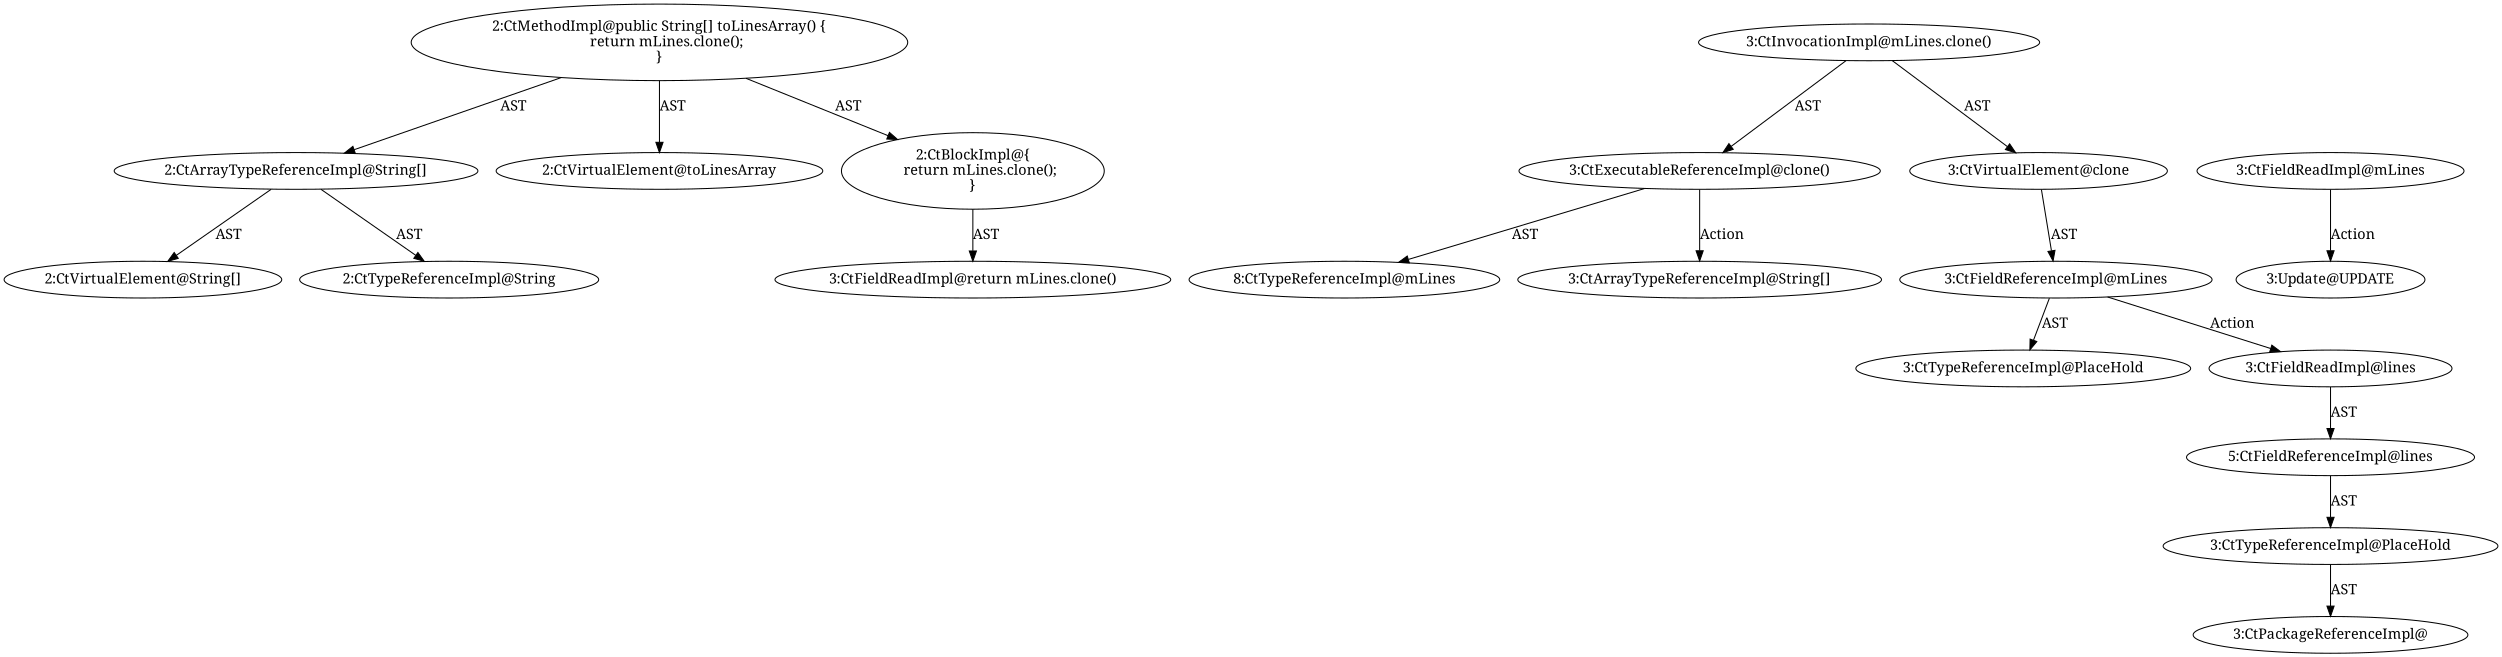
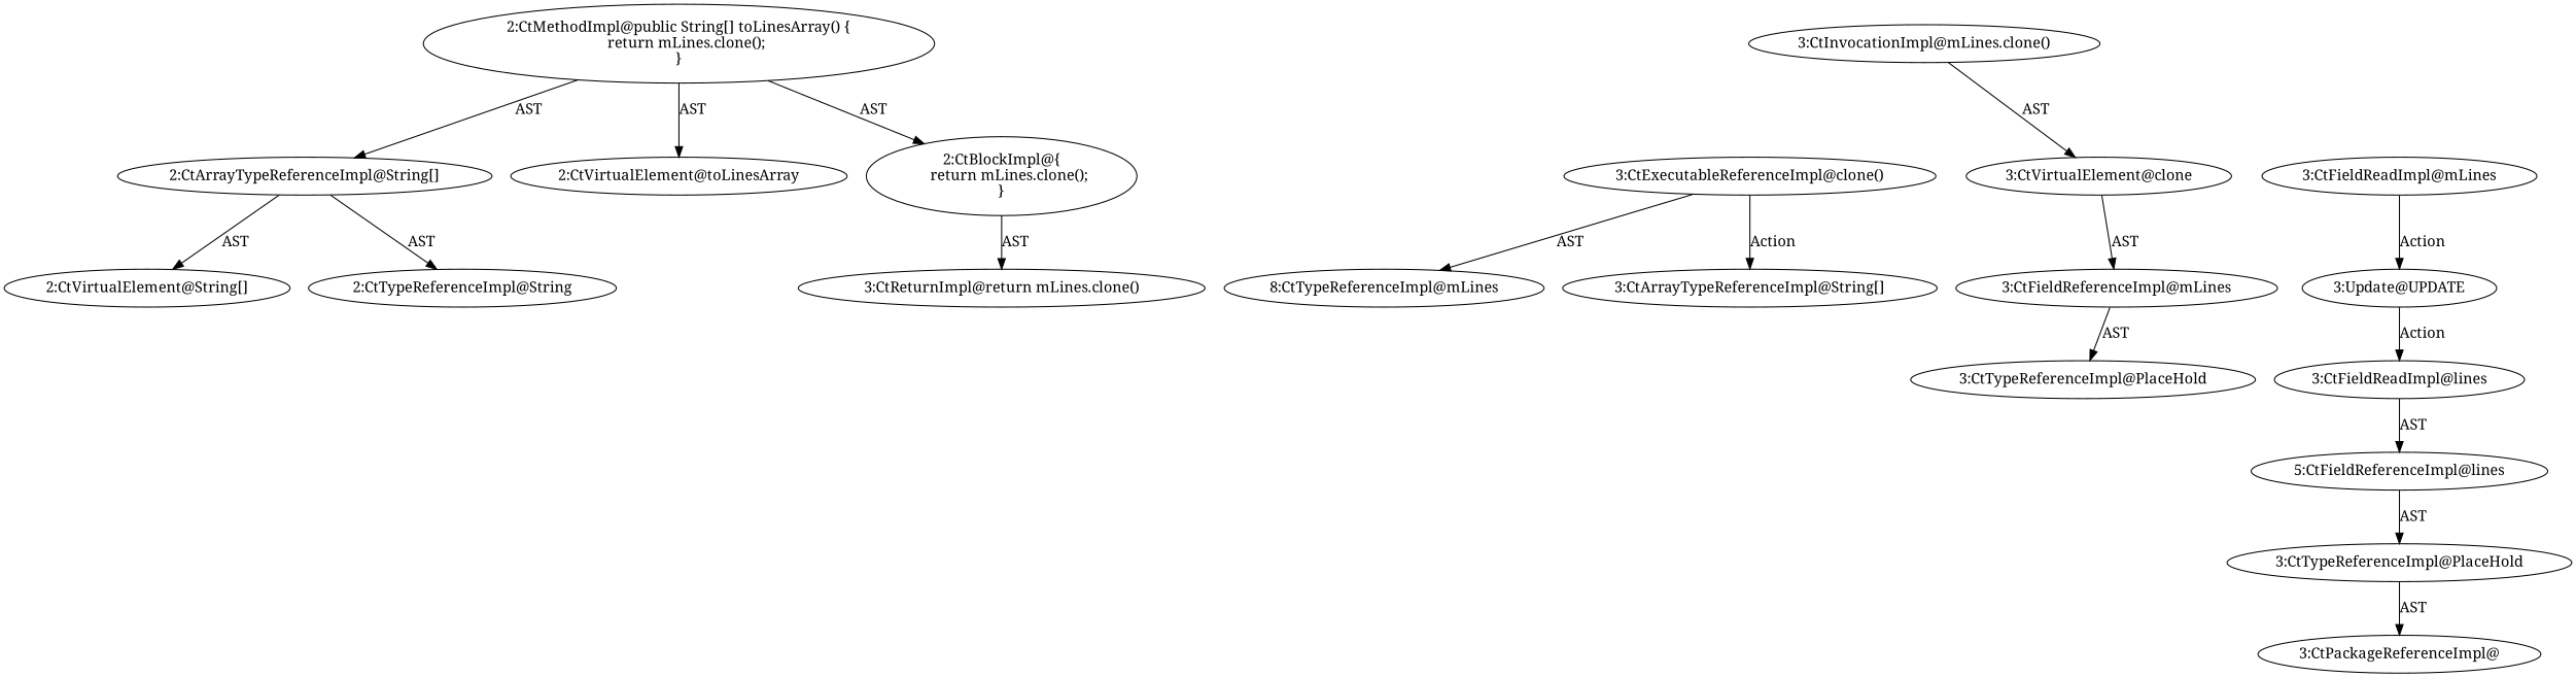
  digraph {
    fontname="Noto Serif"
    node [fontname="Noto Serif" shape=ellipse]
    edge [fontname="Noto Serif"]
    n1 [label="2:CtVirtualElement@String[]"]
    n2 [label="2:CtArrayTypeReferenceImpl@String[]"]
    n3 [label="2:CtTypeReferenceImpl@String"]
    n4 [label="2:CtVirtualElement@toLinesArray"]
    n5 [label="3:CtExecutableReferenceImpl@clone()"]
    n6 [label="8:CtTypeReferenceImpl@mLines"]
    n7 [label="3:CtArrayTypeReferenceImpl@String[]"]
    n8 [label="3:CtVirtualElement@clone"]
    n9 [label="3:CtFieldReferenceImpl@mLines"]
    n10 [label="3:CtTypeReferenceImpl@PlaceHold"]
    n11 [label="3:CtFieldReadImpl@mLines"]
    n12 [label="3:Update@UPDATE"]
    n13 [label="3:CtFieldReadImpl@lines"]
    n14 [label="3:CtInvocationImpl@mLines.clone()"]
-   n15 [label="3:CtFieldReadImpl@return mLines.clone()"]
+   n15 [label="3:CtReturnImpl@return mLines.clone()"]
    n16 [label="2:CtBlockImpl@\{\n    return mLines.clone();\n\}"]
    n17 [label="2:CtMethodImpl@public String[] toLinesArray() \{\n    return mLines.clone();\n\}"]
    n18 [label="5:CtFieldReferenceImpl@lines"]
    n19 [label="3:CtPackageReferenceImpl@"]
    n20 [label="3:CtTypeReferenceImpl@PlaceHold"]
    n2 -> n1 [label=AST]
    n2 -> n3 [label=AST]
    n5 -> n6 [label=AST]
    n5 -> n7 [label=Action]
    n8 -> n9 [label=AST]
    n9 -> n10 [label=AST]
    n11 -> n12 [label=Action]
-   n9 -> n13 [label=Action]
+   n12 -> n13 [label=Action]
    n13 -> n18 [label=AST]
-   n14 -> n5 [label=AST]
    n14 -> n8 [label=AST]
    n16 -> n15 [label=AST]
    n17 -> n2 [label=AST]
    n17 -> n4 [label=AST]
    n17 -> n16 [label=AST]
    n18 -> n20 [label=AST]
    n20 -> n19 [label=AST]
  }
